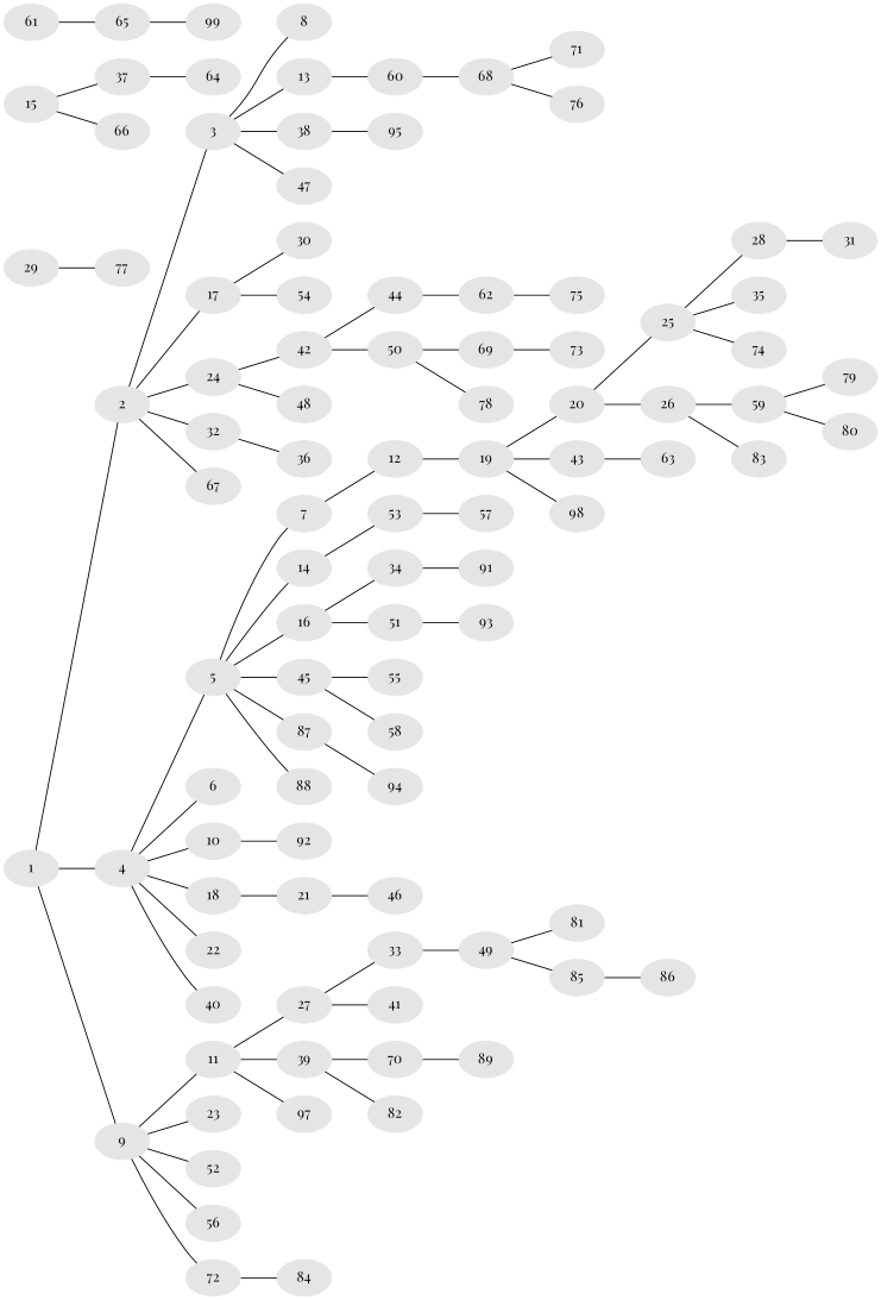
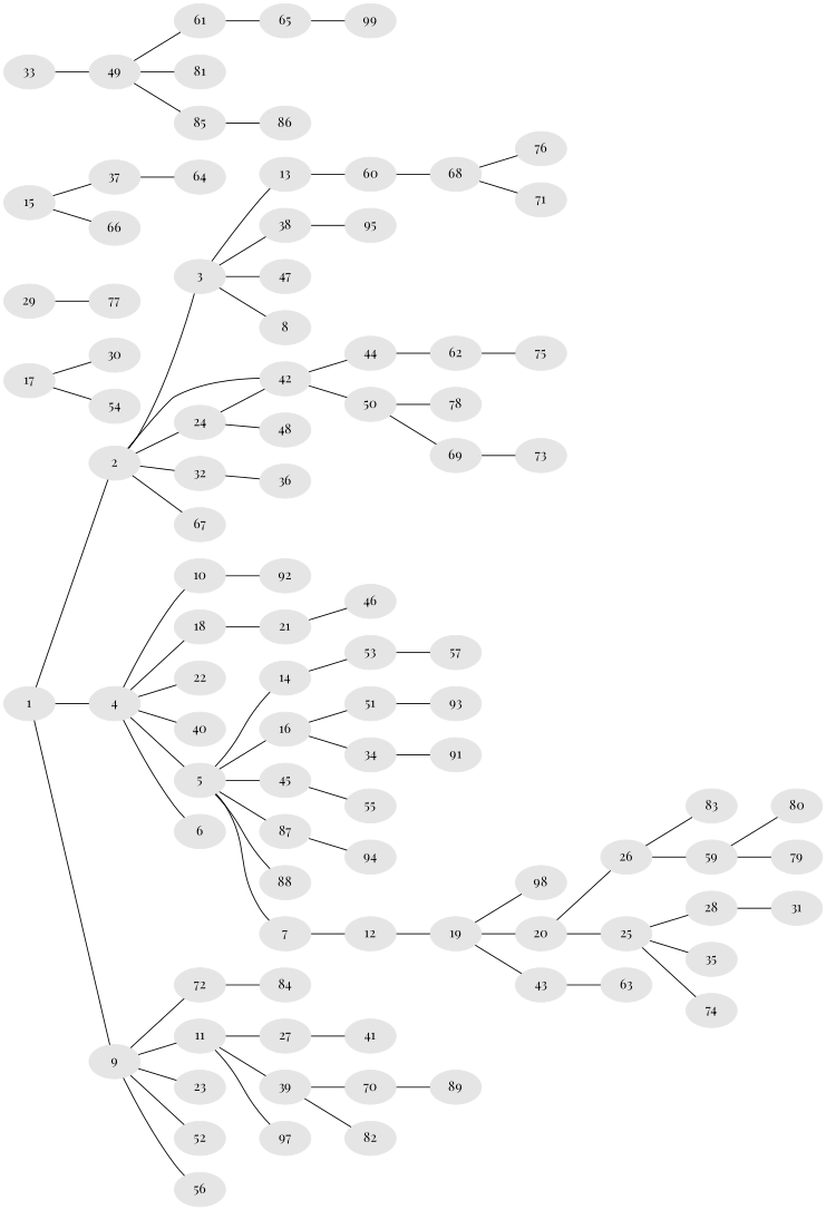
  graph {
    fontname="Playfair Display"
    rankdir=LR
    node [color=gray90 fontname="Playfair Display" style=filled]
    edge [fontname="Playfair Display"]
    1
    2
    4
    9
    3
    17
    24
    32
    67
    5
    6
    10
    18
    22
    40
    11
    23
    52
    56
    72
    8
    13
    38
    47
    30
    54
    42
    48
    36
    60
    95
    7
    14
    16
    45
    87
    88
    92
    21
    12
    53
    34
    51
    55
-   58
    94
    19
    27
    39
    97
    84
    29
    77
    15
    37
    66
    33
    41
    70
    82
    20
    43
    n63 [label=98]
    68
    57
    64
    91
    93
    46
    25
    26
    63
    28
    35
    74
    59
    83
    44
    50
    31
    79
    80
    49
    61
    81
    85
    89
    62
    69
    78
    75
    65
    86
    73
    71
    76
    n97 [label=99]
    1 -- 2
    1 -- 4
    1 -- 9
    2 -- 3
-   2 -- 17
+   2 -- 42
    2 -- 24
    2 -- 32
    2 -- 67
    4 -- 5
    4 -- 6
    4 -- 10
    4 -- 18
    4 -- 22
    4 -- 40
    9 -- 11
    9 -- 23
    9 -- 52
    9 -- 56
    9 -- 72
    3 -- 8
    3 -- 13
    3 -- 38
    3 -- 47
    17 -- 30
    17 -- 54
    24 -- 42
    24 -- 48
    32 -- 36
    5 -- 7
    5 -- 14
    5 -- 16
    5 -- 45
    5 -- 87
    5 -- 88
    10 -- 92
    18 -- 21
    11 -- 27
    11 -- 39
    11 -- 97
    72 -- 84
    13 -- 60
    38 -- 95
    42 -- 44
    42 -- 50
    60 -- 68
    7 -- 12
    14 -- 53
    16 -- 34
    16 -- 51
    45 -- 55
-   45 -- 58
    87 -- 94
    21 -- 46
    12 -- 19
    53 -- 57
    34 -- 91
    51 -- 93
    19 -- 20
    19 -- 43
    19 -- n63
-   27 -- 33
    27 -- 41
    39 -- 70
    39 -- 82
    29 -- 77
    15 -- 37
    15 -- 66
    37 -- 64
    33 -- 49
    70 -- 89
    20 -- 25
    20 -- 26
    43 -- 63
    68 -- 71
    68 -- 76
    25 -- 28
    25 -- 35
    25 -- 74
    26 -- 59
    26 -- 83
    28 -- 31
    59 -- 79
    59 -- 80
    44 -- 62
    50 -- 69
    50 -- 78
+   49 -- 61
    49 -- 81
    49 -- 85
    61 -- 65
    85 -- 86
    62 -- 75
    69 -- 73
    65 -- n97
  }
